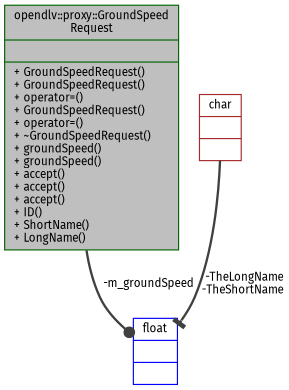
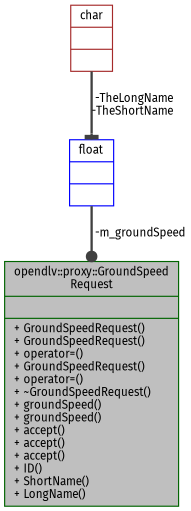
  digraph {
    fontname="Fira Sans"
    node [fillcolor=white fontname="Fira Sans" fontsize=10 shape=record style=filled]
    edge [color=grey25 fontname="Fira Sans" fontsize=10 labelfontname=Helvetica labelfontsize=10 style=bold]
    n1 [color=darkgreen fillcolor=grey75 fontcolor=black height=0.2 label="{opendlv::proxy::GroundSpeed\lRequest\n||+ GroundSpeedRequest()\l+ GroundSpeedRequest()\l+ operator=()\l+ GroundSpeedRequest()\l+ operator=()\l+ ~GroundSpeedRequest()\l+ groundSpeed()\l+ groundSpeed()\l+ accept()\l+ accept()\l+ accept()\l+ ID()\l+ ShortName()\l+ LongName()\l}" width=0.4]
    n2 [color=brown height=0.2 label="{char\n||}" width=0.4]
    n3 [color=blue height=0.2 label="{float\n||}" width=0.4]
    n2 -> n3 [arrowhead=tee label=" -TheLongName\n-TheShortName"]
-   n1 -> n3 [arrowhead=dot label=" -m_groundSpeed"]
+   n3 -> n1 [arrowhead=dot label=" -m_groundSpeed"]
  }
